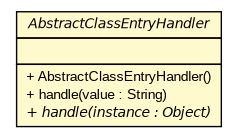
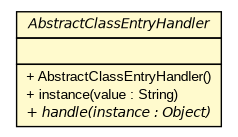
  digraph {
    nodesep=0.25
    ranksep=0.5
    fontname="Liberation Sans"
-   n1 [fontcolor=black fontname="Liberation Sans" fontsize=10.0 label=<<table title="sorcer.boot.load.Activator.AbstractClassEntryHandler" border="0" cellborder="1" cellspacing="0" cellpadding="2" port="p" bgcolor="lemonChiffon" href="./Activator.AbstractClassEntryHandler.html"> 		<tr><td><table border="0" cellspacing="0" cellpadding="1"> <tr><td align="center" balign="center"><font face="Helvetica-Oblique"> AbstractClassEntryHandler </font></td></tr> 		</table></td></tr> 		<tr><td><table border="0" cellspacing="0" cellpadding="1"> <tr><td align="left" balign="left">  </td></tr> 		</table></td></tr> 		<tr><td><table border="0" cellspacing="0" cellpadding="1"> <tr><td align="left" balign="left"> + AbstractClassEntryHandler() </td></tr> <tr><td align="left" balign="left"> + handle(value : String) </td></tr> <tr><td align="left" balign="left"><font face="Helvetica-Oblique" point-size="10.0"> + handle(instance : Object) </font></td></tr> 		</table></td></tr> 		</table>> shape=plaintext]
+   n1 [fontcolor=black fontname="Liberation Sans" fontsize=10.0 label=<<table title="sorcer.boot.load.Activator.AbstractClassEntryHandler" border="0" cellborder="1" cellspacing="0" cellpadding="2" port="p" bgcolor="lemonChiffon" href="./Activator.AbstractClassEntryHandler.html"> 		<tr><td><table border="0" cellspacing="0" cellpadding="1"> <tr><td align="center" balign="center"><font face="Helvetica-Oblique"> AbstractClassEntryHandler </font></td></tr> 		</table></td></tr> 		<tr><td><table border="0" cellspacing="0" cellpadding="1"> <tr><td align="left" balign="left">  </td></tr> 		</table></td></tr> 		<tr><td><table border="0" cellspacing="0" cellpadding="1"> <tr><td align="left" balign="left"> + AbstractClassEntryHandler() </td></tr> <tr><td align="left" balign="left"> + instance(value : String) </td></tr> <tr><td align="left" balign="left"><font face="Helvetica-Oblique" point-size="10.0"> + handle(instance : Object) </font></td></tr> 		</table></td></tr> 		</table>> shape=plaintext]
  }
